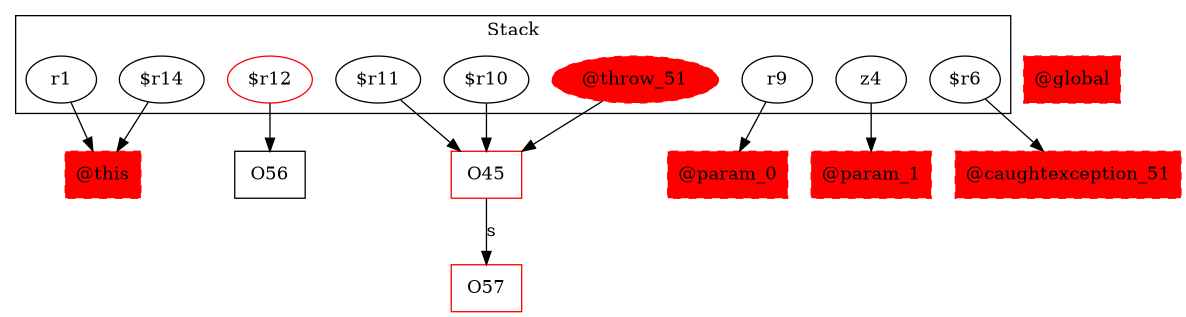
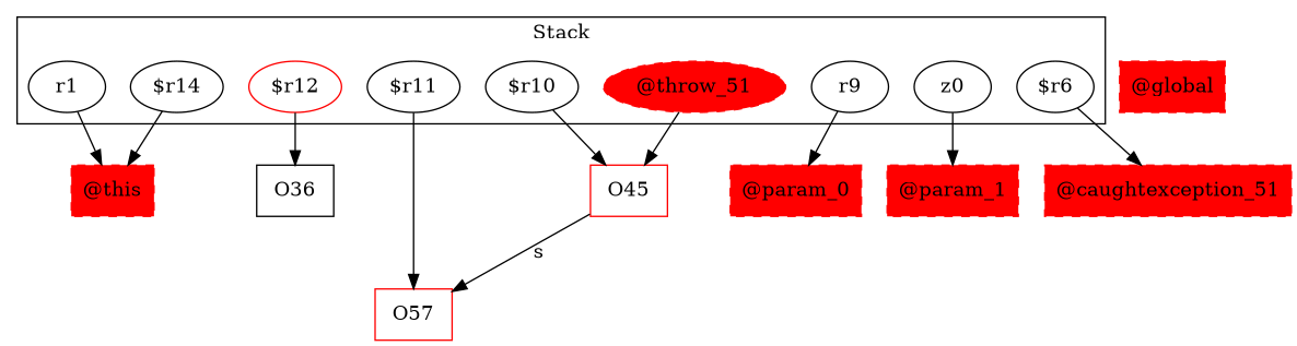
  digraph {
    rankDir=LR
    node [color=red]
    r1 [color=""]
    "$r12"
    "$r11" [color=""]
    "$r10" [color=""]
    r9 [color=""]
-   z0 [label=z4 color=""]
+   z0 [color=""]
    "$r14" [color=""]
    "$r6" [color=""]
    "@throw_51" [style="filled,dashed"]
    "@this" [shape=box style="filled,dashed"]
-   O56 [shape=box color=""]
+   O56 [shape=box label=O36 color=""]
    n12 [label=O57 shape=box]
    n13 [label=O45 shape=box]
    "@param_0" [shape=box style="filled,dashed"]
    "@param_1" [shape=box style="filled,dashed"]
    "@caughtexception_51" [shape=box style="filled,dashed"]
    "@global" [shape=box style="filled,dashed"]
    subgraph cluster_1 {
      label=Stack
      r1
      "$r12"
      "$r11"
      "$r10"
      r9
      z0
      "$r14"
      "$r6"
      "@throw_51"
    }
    r1 -> "@this"
    "$r12" -> O56
-   "$r11" -> n13
+   "$r11" -> n12
    "$r10" -> n13
    r9 -> "@param_0"
    z0 -> "@param_1"
    "$r14" -> "@this"
    "$r6" -> "@caughtexception_51"
    "@throw_51" -> n13
    n13 -> n12 [label=s weight=0.2]
  }
